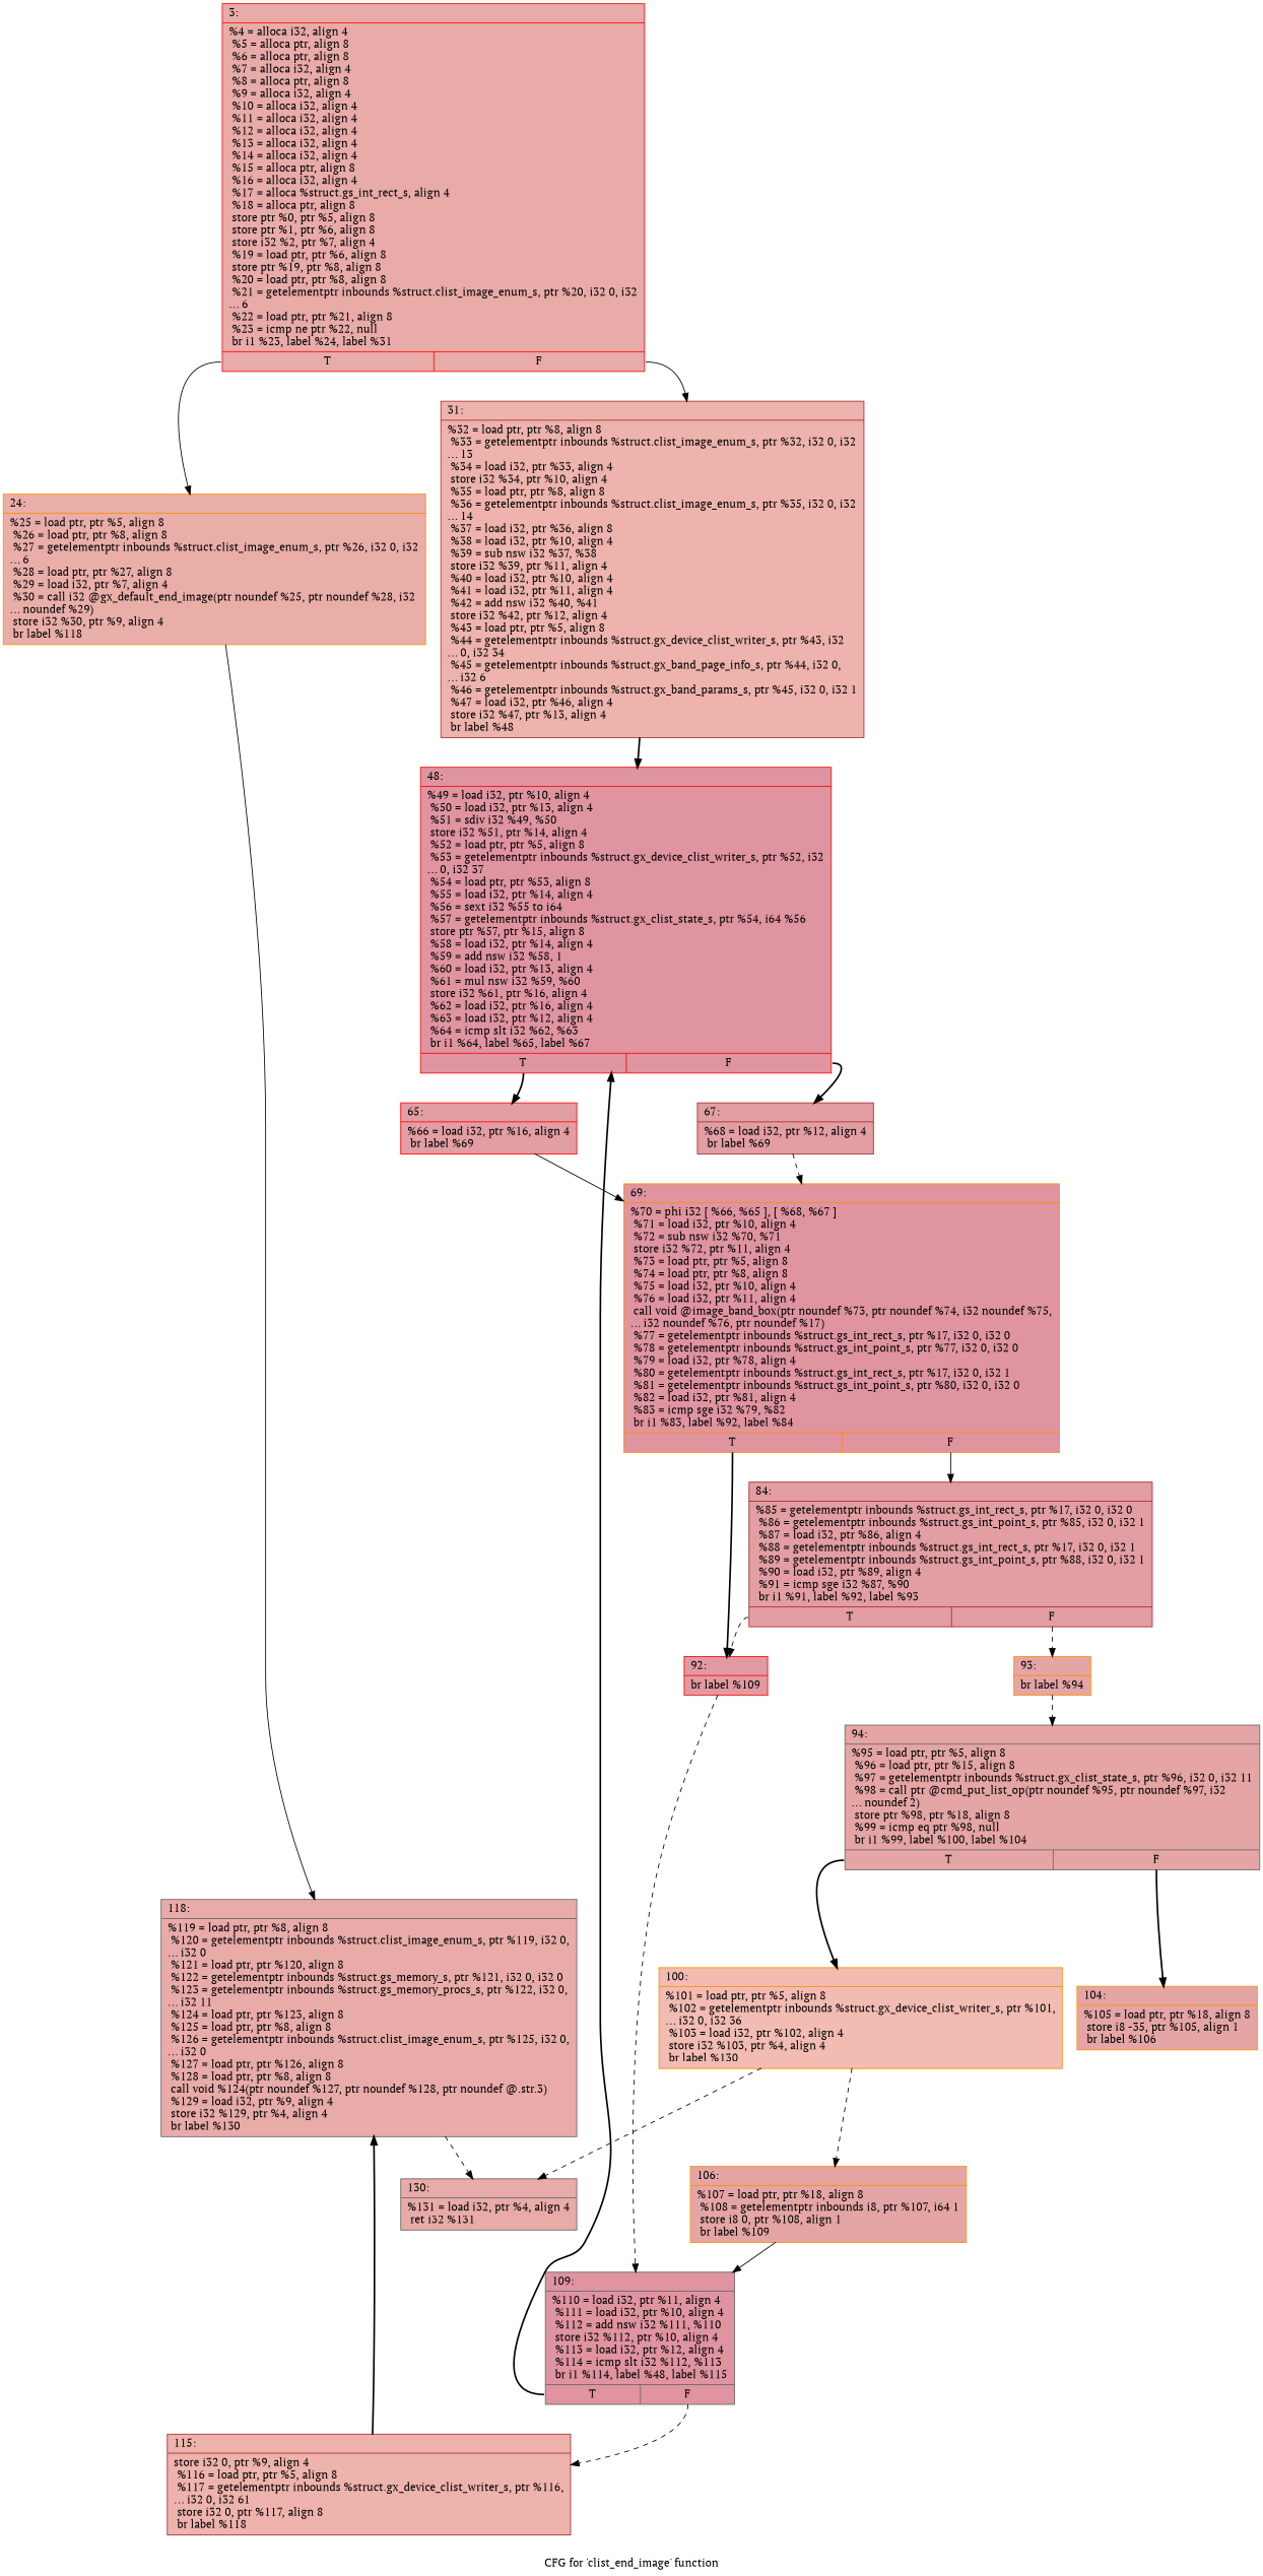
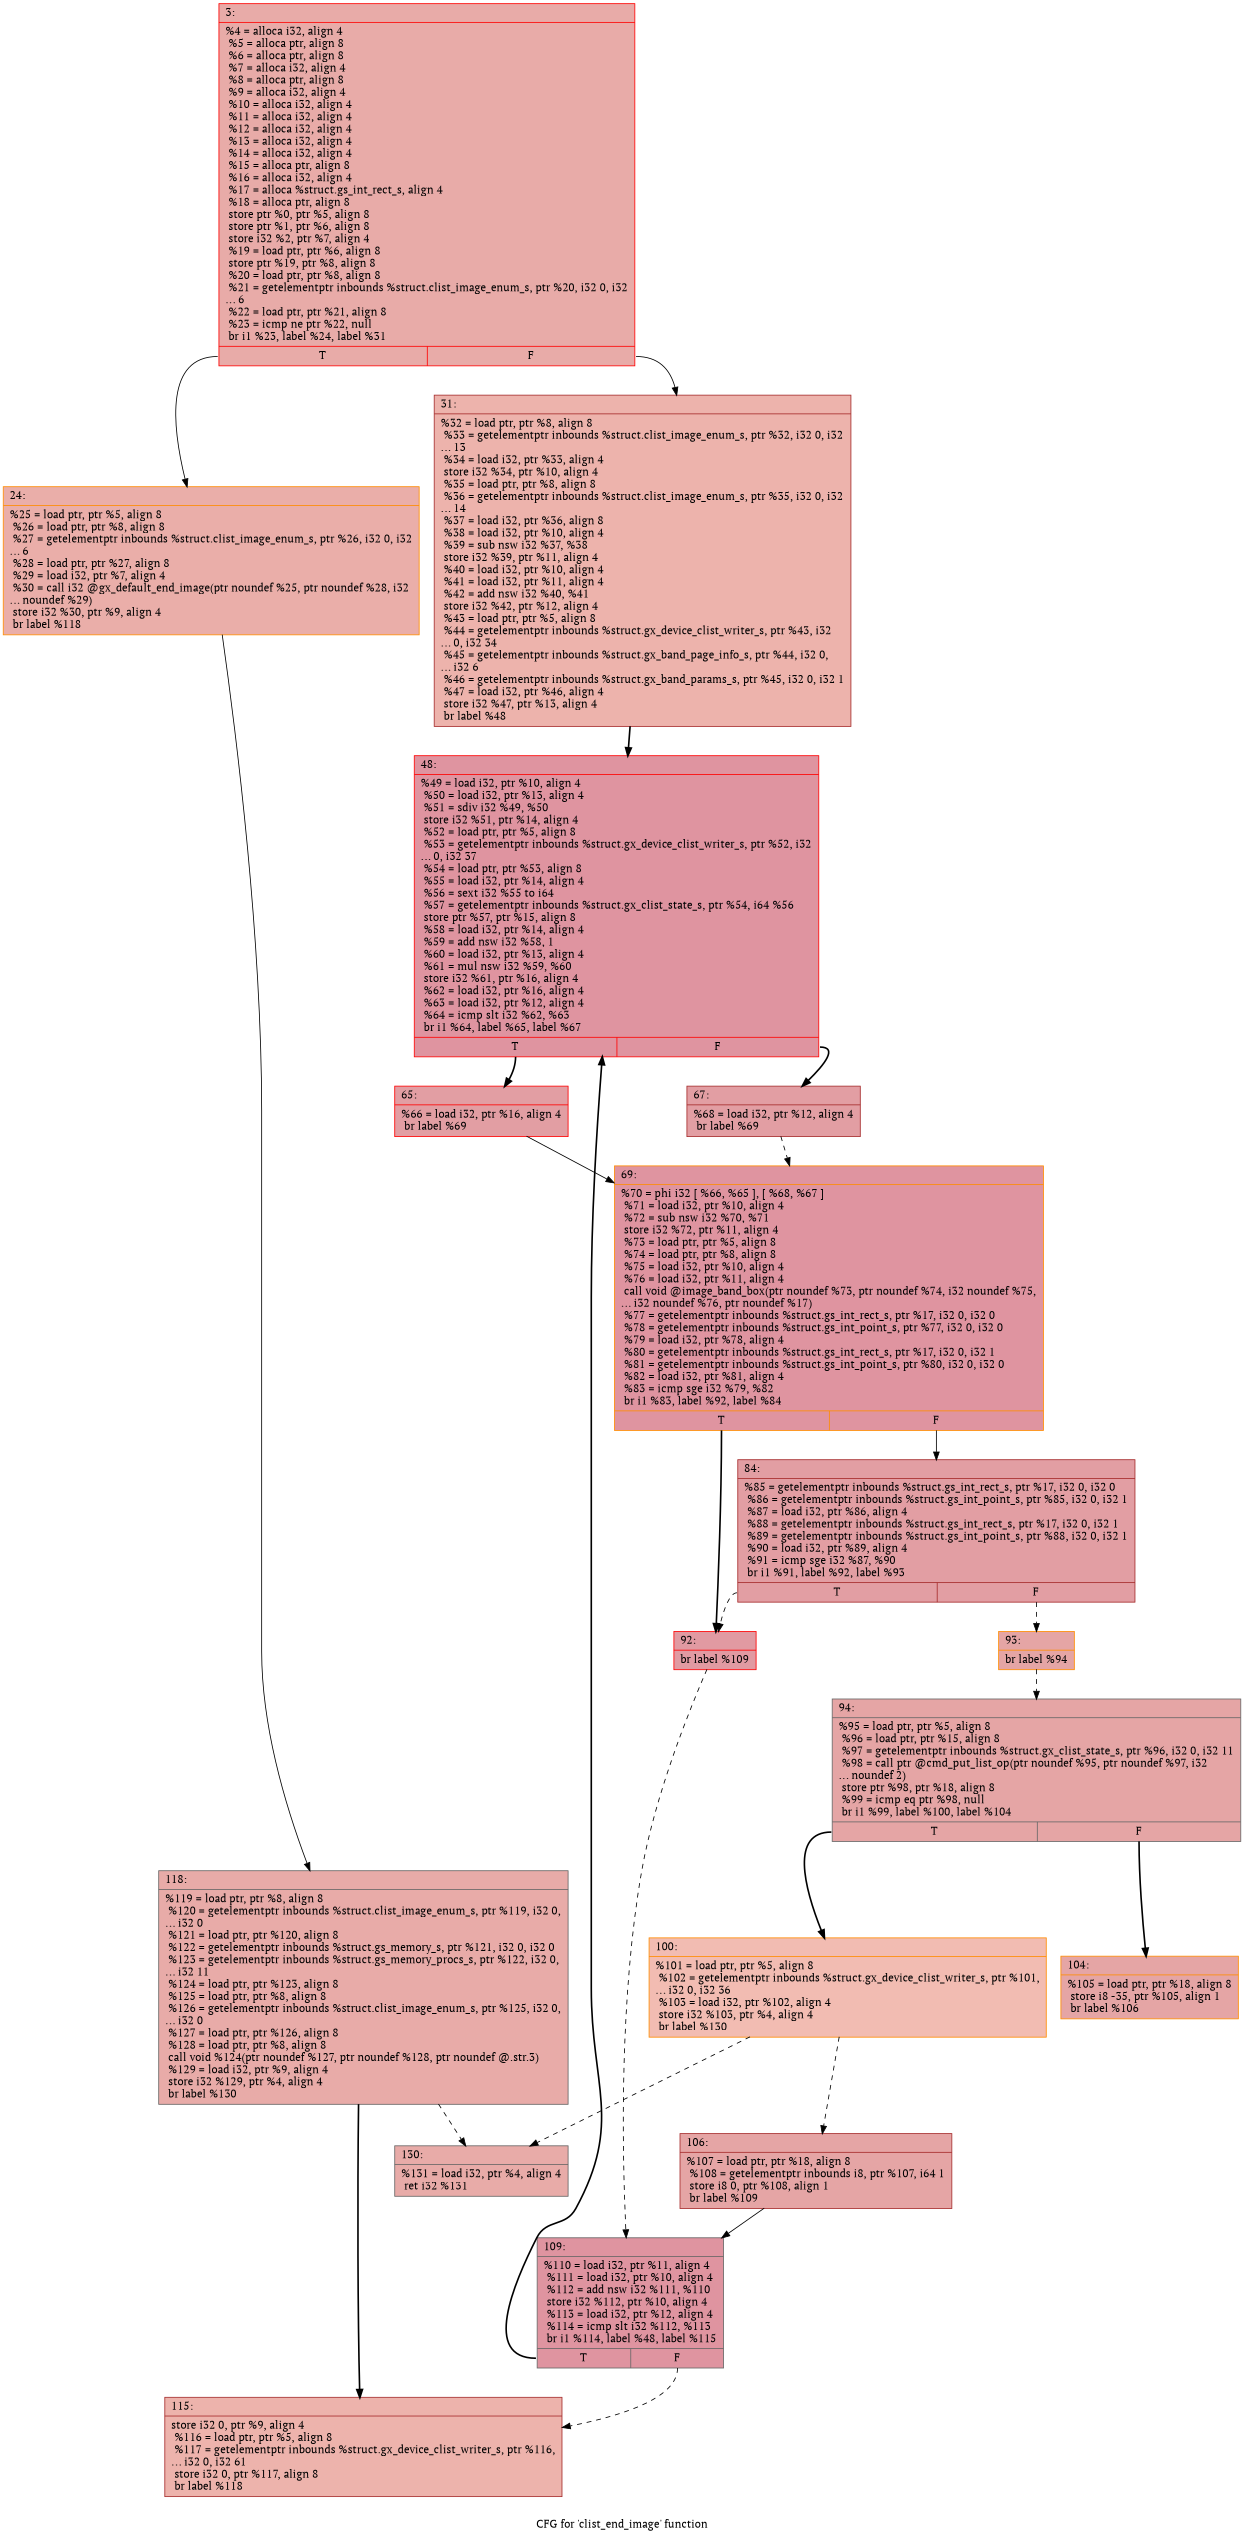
  digraph {
    fontname="PT Serif"
    label="CFG for 'clist_end_image' function"
    node [color=darkorange fillcolor="#c5333470" fontname="PT Serif" shape=record style=filled]
    edge [fontname="PT Serif" style=dashed]
    n1 [color=red fillcolor="#cc403a70" label="{3:\l|  %4 = alloca i32, align 4\l  %5 = alloca ptr, align 8\l  %6 = alloca ptr, align 8\l  %7 = alloca i32, align 4\l  %8 = alloca ptr, align 8\l  %9 = alloca i32, align 4\l  %10 = alloca i32, align 4\l  %11 = alloca i32, align 4\l  %12 = alloca i32, align 4\l  %13 = alloca i32, align 4\l  %14 = alloca i32, align 4\l  %15 = alloca ptr, align 8\l  %16 = alloca i32, align 4\l  %17 = alloca %struct.gs_int_rect_s, align 4\l  %18 = alloca ptr, align 8\l  store ptr %0, ptr %5, align 8\l  store ptr %1, ptr %6, align 8\l  store i32 %2, ptr %7, align 4\l  %19 = load ptr, ptr %6, align 8\l  store ptr %19, ptr %8, align 8\l  %20 = load ptr, ptr %8, align 8\l  %21 = getelementptr inbounds %struct.clist_image_enum_s, ptr %20, i32 0, i32\l... 6\l  %22 = load ptr, ptr %21, align 8\l  %23 = icmp ne ptr %22, null\l  br i1 %23, label %24, label %31\l|{<s0>T|<s1>F}}"]
    n2 [fillcolor="#d0473d70" label="{24:\l|  %25 = load ptr, ptr %5, align 8\l  %26 = load ptr, ptr %8, align 8\l  %27 = getelementptr inbounds %struct.clist_image_enum_s, ptr %26, i32 0, i32\l... 6\l  %28 = load ptr, ptr %27, align 8\l  %29 = load i32, ptr %7, align 4\l  %30 = call i32 @gx_default_end_image(ptr noundef %25, ptr noundef %28, i32\l... noundef %29)\l  store i32 %30, ptr %9, align 4\l  br label %118\l}"]
    n3 [color=brown fillcolor="#d6524470" label="{31:\l|  %32 = load ptr, ptr %8, align 8\l  %33 = getelementptr inbounds %struct.clist_image_enum_s, ptr %32, i32 0, i32\l... 13\l  %34 = load i32, ptr %33, align 4\l  store i32 %34, ptr %10, align 4\l  %35 = load ptr, ptr %8, align 8\l  %36 = getelementptr inbounds %struct.clist_image_enum_s, ptr %35, i32 0, i32\l... 14\l  %37 = load i32, ptr %36, align 8\l  %38 = load i32, ptr %10, align 4\l  %39 = sub nsw i32 %37, %38\l  store i32 %39, ptr %11, align 4\l  %40 = load i32, ptr %10, align 4\l  %41 = load i32, ptr %11, align 4\l  %42 = add nsw i32 %40, %41\l  store i32 %42, ptr %12, align 4\l  %43 = load ptr, ptr %5, align 8\l  %44 = getelementptr inbounds %struct.gx_device_clist_writer_s, ptr %43, i32\l... 0, i32 34\l  %45 = getelementptr inbounds %struct.gx_band_page_info_s, ptr %44, i32 0,\l... i32 6\l  %46 = getelementptr inbounds %struct.gx_band_params_s, ptr %45, i32 0, i32 1\l  %47 = load i32, ptr %46, align 4\l  store i32 %47, ptr %13, align 4\l  br label %48\l}"]
    n4 [color=gray40 fillcolor="#cc403a70" label="{118:\l|  %119 = load ptr, ptr %8, align 8\l  %120 = getelementptr inbounds %struct.clist_image_enum_s, ptr %119, i32 0,\l... i32 0\l  %121 = load ptr, ptr %120, align 8\l  %122 = getelementptr inbounds %struct.gs_memory_s, ptr %121, i32 0, i32 0\l  %123 = getelementptr inbounds %struct.gs_memory_procs_s, ptr %122, i32 0,\l... i32 11\l  %124 = load ptr, ptr %123, align 8\l  %125 = load ptr, ptr %8, align 8\l  %126 = getelementptr inbounds %struct.clist_image_enum_s, ptr %125, i32 0,\l... i32 0\l  %127 = load ptr, ptr %126, align 8\l  %128 = load ptr, ptr %8, align 8\l  call void %124(ptr noundef %127, ptr noundef %128, ptr noundef @.str.3)\l  %129 = load i32, ptr %9, align 4\l  store i32 %129, ptr %4, align 4\l  br label %130\l}"]
    n5 [color=red fillcolor="#b70d2870" label="{48:\l|  %49 = load i32, ptr %10, align 4\l  %50 = load i32, ptr %13, align 4\l  %51 = sdiv i32 %49, %50\l  store i32 %51, ptr %14, align 4\l  %52 = load ptr, ptr %5, align 8\l  %53 = getelementptr inbounds %struct.gx_device_clist_writer_s, ptr %52, i32\l... 0, i32 37\l  %54 = load ptr, ptr %53, align 8\l  %55 = load i32, ptr %14, align 4\l  %56 = sext i32 %55 to i64\l  %57 = getelementptr inbounds %struct.gx_clist_state_s, ptr %54, i64 %56\l  store ptr %57, ptr %15, align 8\l  %58 = load i32, ptr %14, align 4\l  %59 = add nsw i32 %58, 1\l  %60 = load i32, ptr %13, align 4\l  %61 = mul nsw i32 %59, %60\l  store i32 %61, ptr %16, align 4\l  %62 = load i32, ptr %16, align 4\l  %63 = load i32, ptr %12, align 4\l  %64 = icmp slt i32 %62, %63\l  br i1 %64, label %65, label %67\l|{<s0>T|<s1>F}}"]
    n6 [color=gray40 fillcolor="#cc403a70" label="{130:\l|  %131 = load i32, ptr %4, align 4\l  ret i32 %131\l}"]
    n7 [color=red fillcolor="#be242e70" label="{65:\l|  %66 = load i32, ptr %16, align 4\l  br label %69\l}"]
    n8 [color=brown fillcolor="#be242e70" label="{67:\l|  %68 = load i32, ptr %12, align 4\l  br label %69\l}"]
    n9 [fillcolor="#b70d2870" label="{69:\l|  %70 = phi i32 [ %66, %65 ], [ %68, %67 ]\l  %71 = load i32, ptr %10, align 4\l  %72 = sub nsw i32 %70, %71\l  store i32 %72, ptr %11, align 4\l  %73 = load ptr, ptr %5, align 8\l  %74 = load ptr, ptr %8, align 8\l  %75 = load i32, ptr %10, align 4\l  %76 = load i32, ptr %11, align 4\l  call void @image_band_box(ptr noundef %73, ptr noundef %74, i32 noundef %75,\l... i32 noundef %76, ptr noundef %17)\l  %77 = getelementptr inbounds %struct.gs_int_rect_s, ptr %17, i32 0, i32 0\l  %78 = getelementptr inbounds %struct.gs_int_point_s, ptr %77, i32 0, i32 0\l  %79 = load i32, ptr %78, align 4\l  %80 = getelementptr inbounds %struct.gs_int_rect_s, ptr %17, i32 0, i32 1\l  %81 = getelementptr inbounds %struct.gs_int_point_s, ptr %80, i32 0, i32 0\l  %82 = load i32, ptr %81, align 4\l  %83 = icmp sge i32 %79, %82\l  br i1 %83, label %92, label %84\l|{<s0>T|<s1>F}}"]
    n10 [color=red fillcolor="#bb1b2c70" label="{92:\l|  br label %109\l}"]
    n11 [color=brown fillcolor="#be242e70" label="{84:\l|  %85 = getelementptr inbounds %struct.gs_int_rect_s, ptr %17, i32 0, i32 0\l  %86 = getelementptr inbounds %struct.gs_int_point_s, ptr %85, i32 0, i32 1\l  %87 = load i32, ptr %86, align 4\l  %88 = getelementptr inbounds %struct.gs_int_rect_s, ptr %17, i32 0, i32 1\l  %89 = getelementptr inbounds %struct.gs_int_point_s, ptr %88, i32 0, i32 1\l  %90 = load i32, ptr %89, align 4\l  %91 = icmp sge i32 %87, %90\l  br i1 %91, label %92, label %93\l|{<s0>T|<s1>F}}"]
    n12 [color=gray40 fillcolor="#b70d2870" label="{109:\l|  %110 = load i32, ptr %11, align 4\l  %111 = load i32, ptr %10, align 4\l  %112 = add nsw i32 %111, %110\l  store i32 %112, ptr %10, align 4\l  %113 = load i32, ptr %12, align 4\l  %114 = icmp slt i32 %112, %113\l  br i1 %114, label %48, label %115\l|{<s0>T|<s1>F}}"]
    n13 [label="{93:\l|  br label %94\l}"]
    n14 [color=brown fillcolor="#d6524470" label="{115:\l|  store i32 0, ptr %9, align 4\l  %116 = load ptr, ptr %5, align 8\l  %117 = getelementptr inbounds %struct.gx_device_clist_writer_s, ptr %116,\l... i32 0, i32 61\l  store i32 0, ptr %117, align 8\l  br label %118\l}"]
    n15 [color=gray40 label="{94:\l|  %95 = load ptr, ptr %5, align 8\l  %96 = load ptr, ptr %15, align 8\l  %97 = getelementptr inbounds %struct.gx_clist_state_s, ptr %96, i32 0, i32 11\l  %98 = call ptr @cmd_put_list_op(ptr noundef %95, ptr noundef %97, i32\l... noundef 2)\l  store ptr %98, ptr %18, align 8\l  %99 = icmp eq ptr %98, null\l  br i1 %99, label %100, label %104\l|{<s0>T|<s1>F}}"]
    n16 [fillcolor="#e1675170" label="{100:\l|  %101 = load ptr, ptr %5, align 8\l  %102 = getelementptr inbounds %struct.gx_device_clist_writer_s, ptr %101,\l... i32 0, i32 36\l  %103 = load i32, ptr %102, align 4\l  store i32 %103, ptr %4, align 4\l  br label %130\l}"]
    n17 [label="{104:\l|  %105 = load ptr, ptr %18, align 8\l  store i8 -35, ptr %105, align 1\l  br label %106\l}"]
-   n18 [label="{106:\l|  %107 = load ptr, ptr %18, align 8\l  %108 = getelementptr inbounds i8, ptr %107, i64 1\l  store i8 0, ptr %108, align 1\l  br label %109\l}"]
+   n18 [color=brown label="{106:\l|  %107 = load ptr, ptr %18, align 8\l  %108 = getelementptr inbounds i8, ptr %107, i64 1\l  store i8 0, ptr %108, align 1\l  br label %109\l}"]
    n1 -> n2 [style=solid tailport=s0]
    n1 -> n3 [style=solid tailport=s1]
    n2 -> n4 [style=solid]
    n3 -> n5 [style=bold]
    n4 -> n6
    n5 -> n7 [style=bold tailport=s0]
    n5 -> n8 [style=bold tailport=s1]
    n7 -> n9 [style=solid]
    n8 -> n9
    n9 -> n10 [style=bold tailport=s0]
    n9 -> n11 [style=solid tailport=s1]
    n10 -> n12
    n11 -> n10 [tailport=s0]
    n11 -> n13 [tailport=s1]
    n12 -> n5 [style=bold tailport=s0]
    n12 -> n14 [tailport=s1]
    n13 -> n15
-   n14 -> n4 [style=bold]
+   n4 -> n14 [style=bold]
    n15 -> n16 [style=bold tailport=s0]
    n15 -> n17 [style=bold tailport=s1]
    n16 -> n6
    n16 -> n18
    n18 -> n12 [style=solid]
  }
